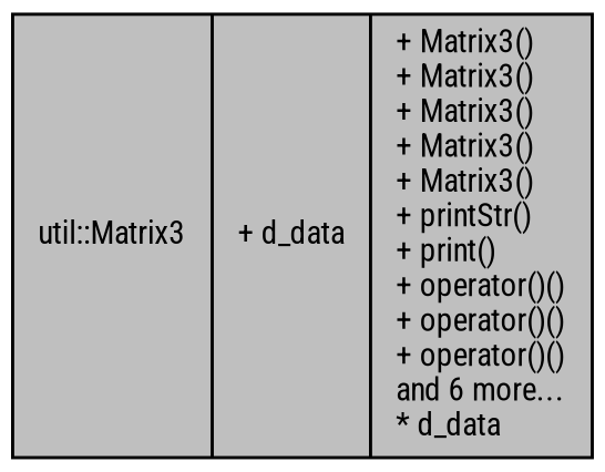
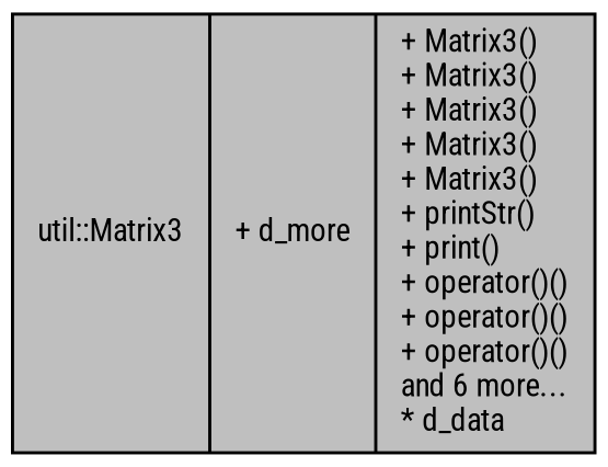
  digraph {
    rankdir=LR
    fontname="Roboto Condensed"
-   n1 [color=black fillcolor=grey75 fontcolor=black fontname="Roboto Condensed" fontsize=10 height=0.2 label="{util::Matrix3\n|+ d_data\l|+ Matrix3()\l+ Matrix3()\l+ Matrix3()\l+ Matrix3()\l+ Matrix3()\l+ printStr()\l+ print()\l+ operator()()\l+ operator()()\l+ operator()()\land 6 more...\l* d_data\l}" shape=record style=filled width=0.4]
+   n1 [color=black fillcolor=grey75 fontcolor=black fontname="Roboto Condensed" fontsize=10 height=0.2 label="{util::Matrix3\n|+ d_more\l|+ Matrix3()\l+ Matrix3()\l+ Matrix3()\l+ Matrix3()\l+ Matrix3()\l+ printStr()\l+ print()\l+ operator()()\l+ operator()()\l+ operator()()\land 6 more...\l* d_data\l}" shape=record style=filled width=0.4]
  }
